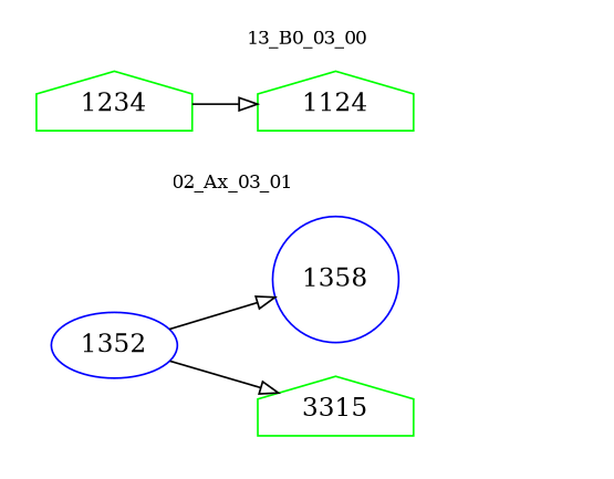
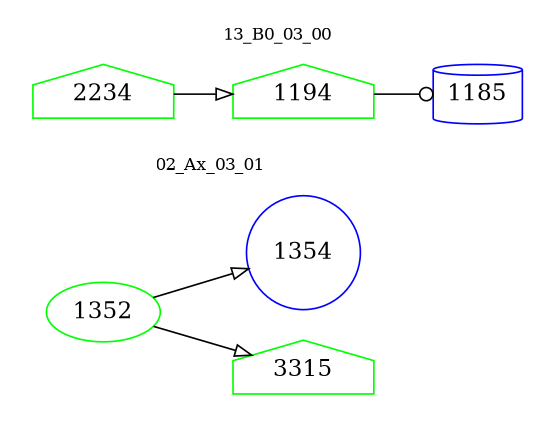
  digraph {
    rankdir=LR
    node [color=green shape=house]
    edge [arrowhead=onormal color=black]
-   n1 [color=blue label=1352 shape=ellipse]
+   n1 [label=1352 shape=ellipse]
    n2 [label=3315]
-   n3 [color=blue label=1358 shape=circle]
-   n4 [label=1124]
-   n6 [label=1234]
+   n3 [color=blue label=1354 shape=circle]
+   n4 [label=1194]
+   n5 [color=blue label=1185 shape=cylinder]
+   n6 [label=2234]
    subgraph cluster_1 {
      color=white
      fontsize=10
      label="02_Ax_03_01"
      n1
      n2
      n3
    }
    subgraph cluster_2 {
      color=white
      fontsize=10
      label="13_B0_03_00"
      n4
+     n5
      n6
    }
    n1 -> n2
    n1 -> n3
+   n4 -> n5 [arrowhead=odot]
    n6 -> n4
  }
